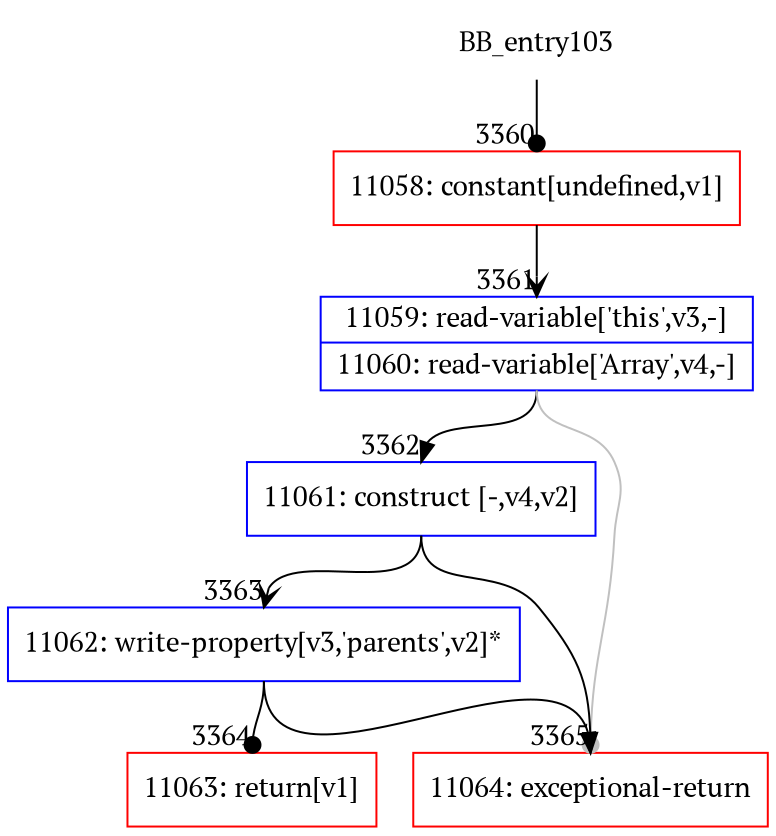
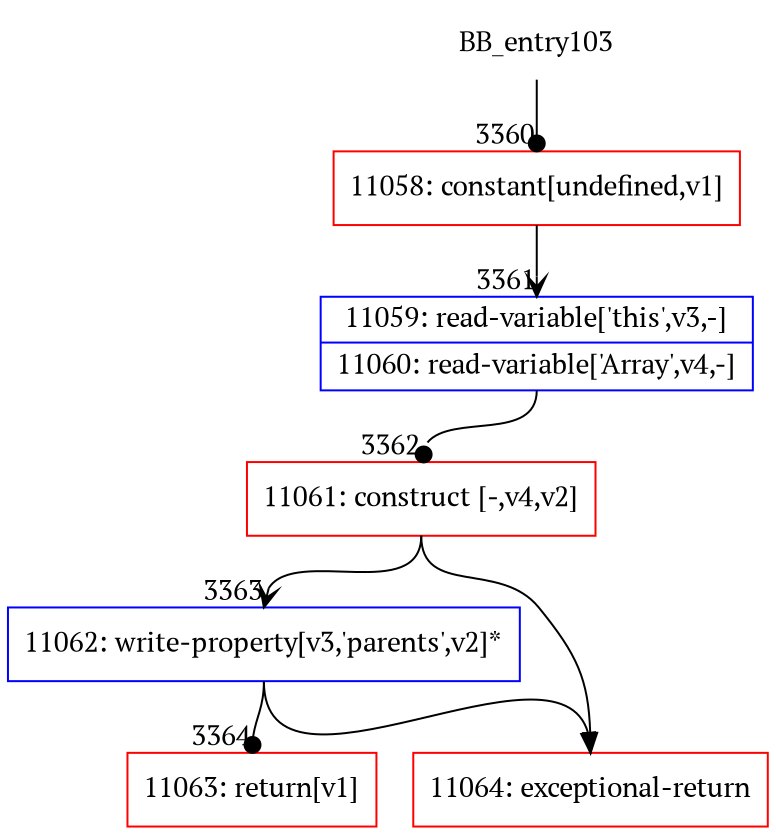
  digraph {
    fontname="PT Serif"
    rankdir=TD
    node [color=red fontname="PT Serif" shape=record]
    edge [arrowhead=dot fontname="PT Serif" headport=n tailport=s]
    n1 [color=blue label=BB_entry103 shape=none]
    n2 [label="{11058: constant[undefined,v1]}"]
    n3 [color=blue label="{11059: read-variable['this',v3,-]|11060: read-variable['Array',v4,-]}"]
-   n4 [color=blue label="{11061: construct [-,v4,v2]}"]
+   n4 [label="{11061: construct [-,v4,v2]}"]
    n5 [label="{11064: exceptional-return}"]
    n6 [color=blue label="{11062: write-property[v3,'parents',v2]*}"]
    n7 [label="{11063: return[v1]}"]
    n1 -> n2 [headlabel="    3360"]
    n2 -> n3 [arrowhead=vee headlabel="      3361"]
-   n3 -> n4 [arrowhead=normal headlabel="      3362"]
-   n3 -> n5 [color=gray headlabel="      3365"]
+   n3 -> n4 [headlabel="      3362"]
    n4 -> n5 [arrowhead=normal color=black]
    n4 -> n6 [arrowhead=vee headlabel="      3363"]
    n6 -> n5 [arrowhead=normal color=black]
    n6 -> n7 [headlabel="      3364"]
  }
